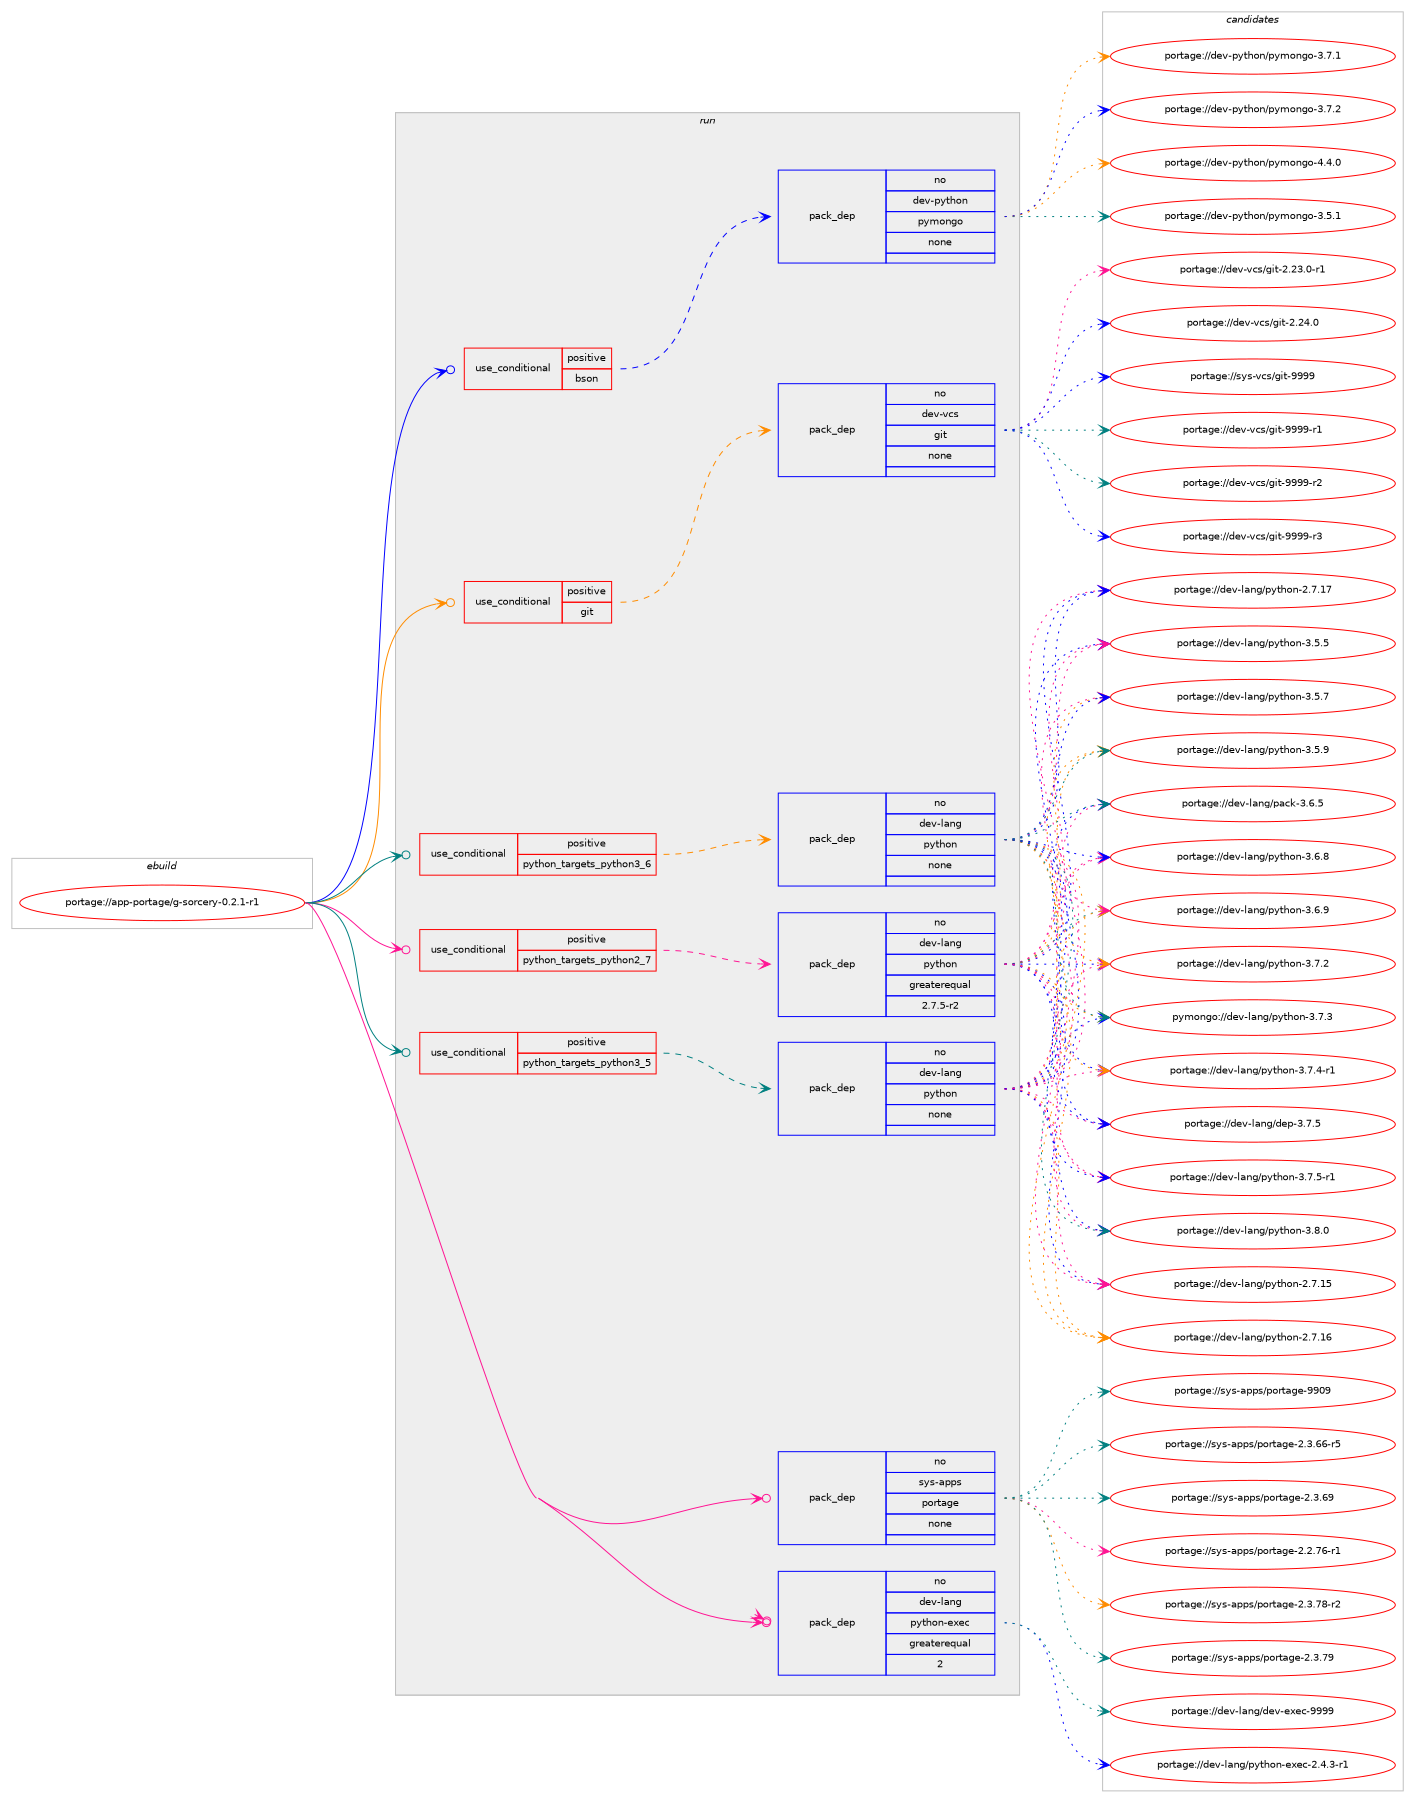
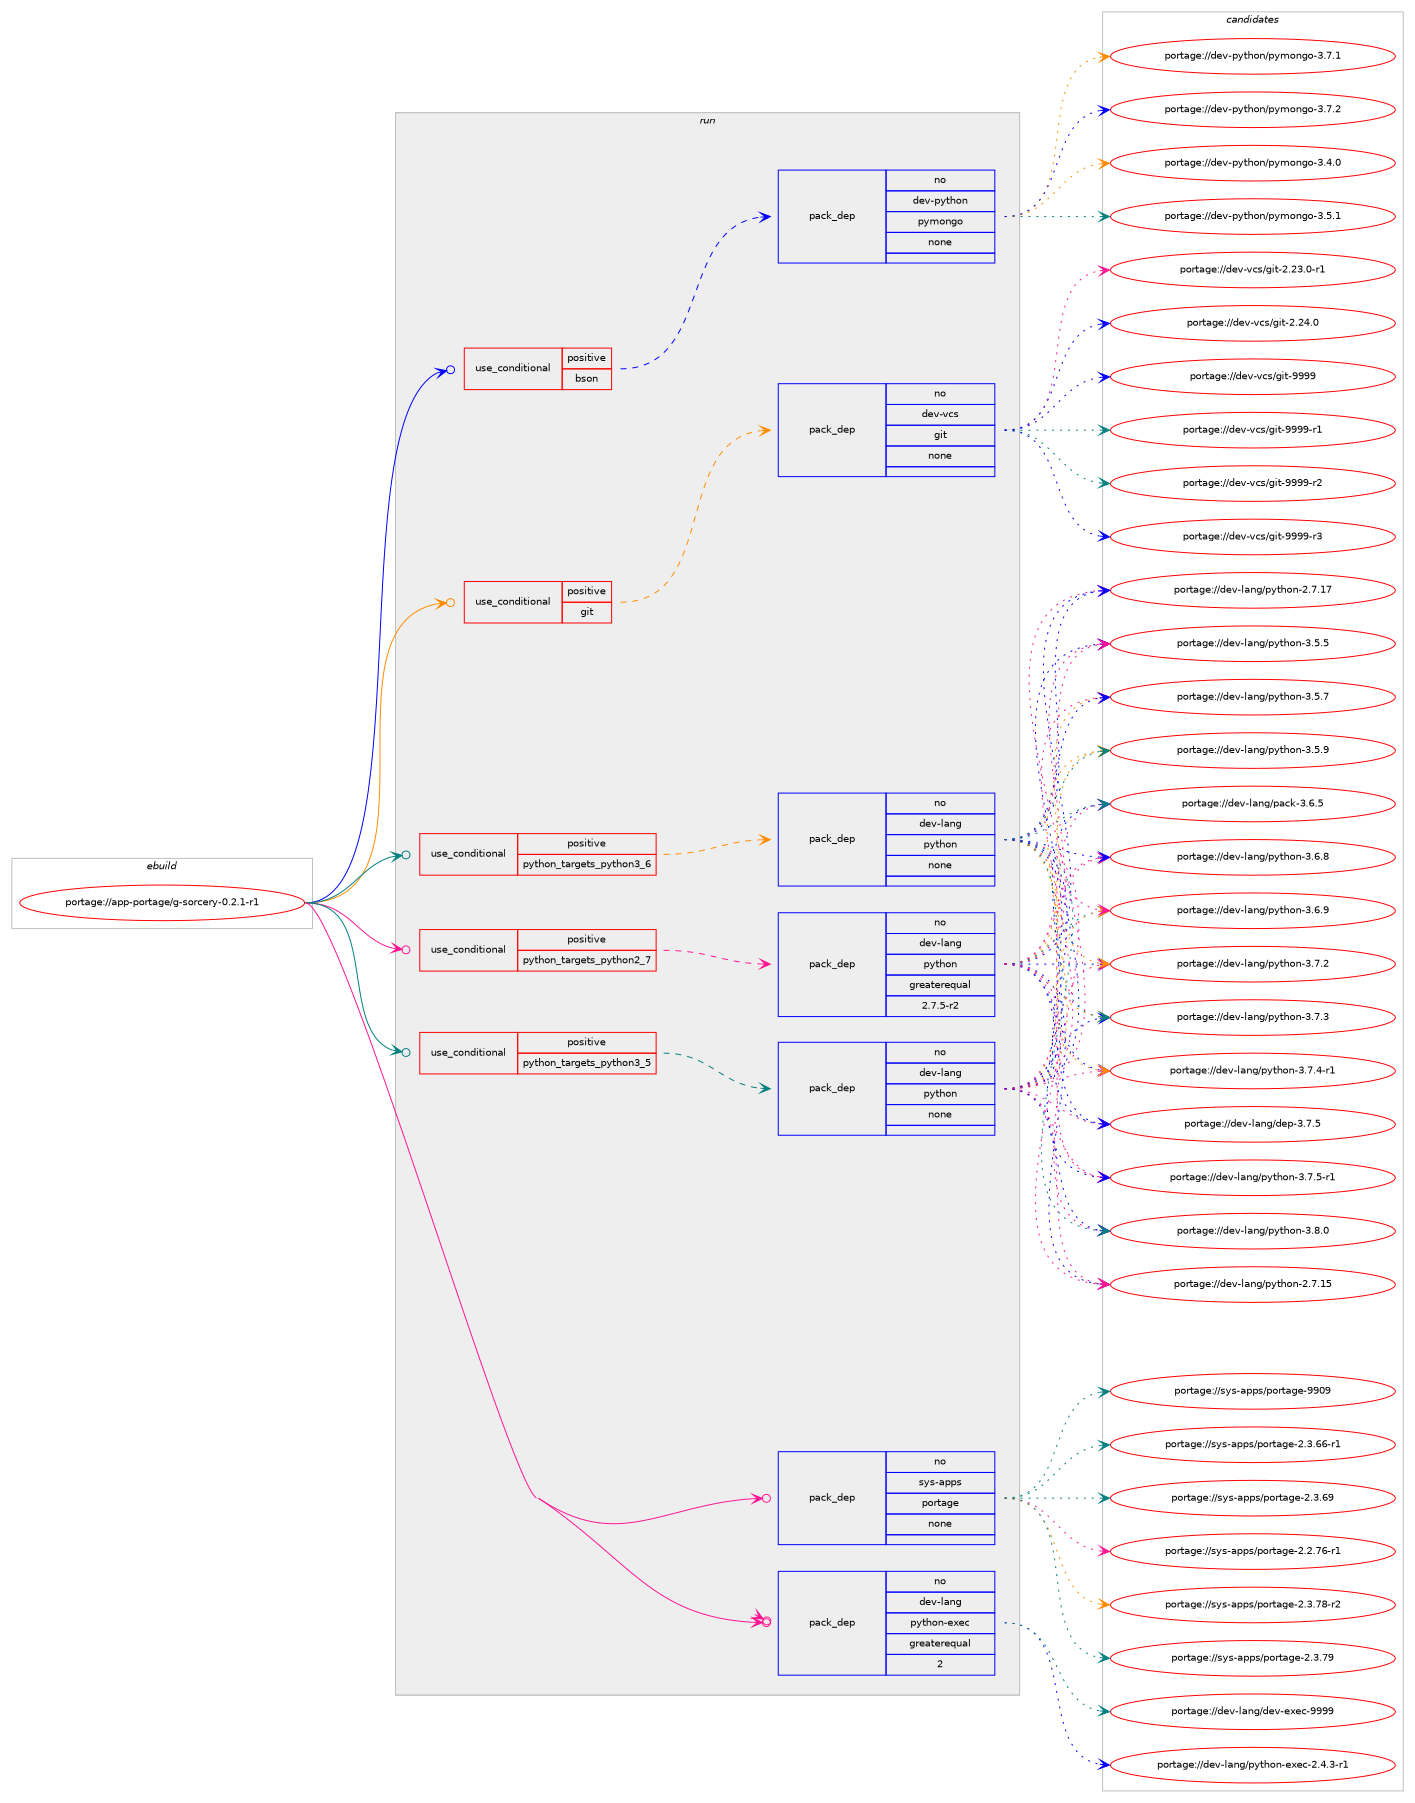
  digraph {
    compound=true
    concentrate=true
    fontname=Helvetica
    fontsize=10
    newrank=true
    rankdir=LR
    ranksep=1.5
    node [color=red fontname=Helvetica fontsize=10]
    edge [arrowhead=vee color=deeppink headport=w style=dotted tailport=e weight=100]
    n1 [label="portage://app-portage/g-sorcery-0.2.1-r1" width=4]
    n2 [color=blue label=<<TABLE BORDER="0" CELLBORDER="1" CELLSPACING="0" CELLPADDING="4" WIDTH="220"><TR><TD ROWSPAN="6" CELLPADDING="30">pack_dep</TD></TR><TR><TD WIDTH="110">no</TD></TR><TR><TD>dev-python</TD></TR><TR><TD>pymongo</TD></TR><TR><TD>none</TD></TR><TR><TD></TD></TR></TABLE>> shape=none]
    n3 [label=<<TABLE BORDER="0" CELLBORDER="1" CELLSPACING="0" CELLPADDING="4"><TR><TD ROWSPAN="3" CELLPADDING="10">use_conditional</TD></TR><TR><TD>positive</TD></TR><TR><TD>bson</TD></TR></TABLE>> shape=none]
    n4 [color=blue label=<<TABLE BORDER="0" CELLBORDER="1" CELLSPACING="0" CELLPADDING="4" WIDTH="220"><TR><TD ROWSPAN="6" CELLPADDING="30">pack_dep</TD></TR><TR><TD WIDTH="110">no</TD></TR><TR><TD>dev-vcs</TD></TR><TR><TD>git</TD></TR><TR><TD>none</TD></TR><TR><TD></TD></TR></TABLE>> shape=none]
    n5 [label=<<TABLE BORDER="0" CELLBORDER="1" CELLSPACING="0" CELLPADDING="4"><TR><TD ROWSPAN="3" CELLPADDING="10">use_conditional</TD></TR><TR><TD>positive</TD></TR><TR><TD>git</TD></TR></TABLE>> shape=none]
    n6 [color=blue label=<<TABLE BORDER="0" CELLBORDER="1" CELLSPACING="0" CELLPADDING="4" WIDTH="220"><TR><TD ROWSPAN="6" CELLPADDING="30">pack_dep</TD></TR><TR><TD WIDTH="110">no</TD></TR><TR><TD>dev-lang</TD></TR><TR><TD>python</TD></TR><TR><TD>greaterequal</TD></TR><TR><TD>2.7.5-r2</TD></TR></TABLE>> shape=none]
    n7 [label=<<TABLE BORDER="0" CELLBORDER="1" CELLSPACING="0" CELLPADDING="4"><TR><TD ROWSPAN="3" CELLPADDING="10">use_conditional</TD></TR><TR><TD>positive</TD></TR><TR><TD>python_targets_python2_7</TD></TR></TABLE>> shape=none]
    n8 [color=blue label=<<TABLE BORDER="0" CELLBORDER="1" CELLSPACING="0" CELLPADDING="4" WIDTH="220"><TR><TD ROWSPAN="6" CELLPADDING="30">pack_dep</TD></TR><TR><TD WIDTH="110">no</TD></TR><TR><TD>dev-lang</TD></TR><TR><TD>python</TD></TR><TR><TD>none</TD></TR><TR><TD></TD></TR></TABLE>> shape=none]
    n9 [label=<<TABLE BORDER="0" CELLBORDER="1" CELLSPACING="0" CELLPADDING="4"><TR><TD ROWSPAN="3" CELLPADDING="10">use_conditional</TD></TR><TR><TD>positive</TD></TR><TR><TD>python_targets_python3_5</TD></TR></TABLE>> shape=none]
    n10 [color=blue label=<<TABLE BORDER="0" CELLBORDER="1" CELLSPACING="0" CELLPADDING="4" WIDTH="220"><TR><TD ROWSPAN="6" CELLPADDING="30">pack_dep</TD></TR><TR><TD WIDTH="110">no</TD></TR><TR><TD>sys-apps</TD></TR><TR><TD>portage</TD></TR><TR><TD>none</TD></TR><TR><TD></TD></TR></TABLE>> shape=none]
    n11 [color=blue label=<<TABLE BORDER="0" CELLBORDER="1" CELLSPACING="0" CELLPADDING="4" WIDTH="220"><TR><TD ROWSPAN="6" CELLPADDING="30">pack_dep</TD></TR><TR><TD WIDTH="110">no</TD></TR><TR><TD>dev-lang</TD></TR><TR><TD>python</TD></TR><TR><TD>none</TD></TR><TR><TD></TD></TR></TABLE>> shape=none]
    n12 [label=<<TABLE BORDER="0" CELLBORDER="1" CELLSPACING="0" CELLPADDING="4"><TR><TD ROWSPAN="3" CELLPADDING="10">use_conditional</TD></TR><TR><TD>positive</TD></TR><TR><TD>python_targets_python3_6</TD></TR></TABLE>> shape=none]
    n13 [color=blue label=<<TABLE BORDER="0" CELLBORDER="1" CELLSPACING="0" CELLPADDING="4" WIDTH="220"><TR><TD ROWSPAN="6" CELLPADDING="30">pack_dep</TD></TR><TR><TD WIDTH="110">no</TD></TR><TR><TD>dev-lang</TD></TR><TR><TD>python-exec</TD></TR><TR><TD>greaterequal</TD></TR><TR><TD>2</TD></TR></TABLE>> shape=none]
-   n14 [label="portage://dev-python/pymongo-4.4.0" width=4]
+   n14 [label="portage://dev-python/pymongo-3.4.0" width=4]
    n15 [label="portage://dev-python/pymongo-3.5.1" width=4]
    n16 [label="portage://dev-python/pymongo-3.7.1" width=4]
    n17 [label="portage://dev-python/pymongo-3.7.2" width=4]
    n18 [label="portage://dev-vcs/git-2.23.0-r1" width=4]
    n19 [label="portage://dev-vcs/git-2.24.0" width=4]
-   n20 [label="portage://sys-vcs/git-9999" width=4]
+   n20 [label="portage://dev-vcs/git-9999" width=4]
    n21 [label="portage://dev-vcs/git-9999-r1" width=4]
    n22 [label="portage://dev-vcs/git-9999-r2" width=4]
    n23 [label="portage://dev-vcs/git-9999-r3" width=4]
    n24 [label="portage://dev-lang/python-2.7.15" width=4]
-   n25 [label="portage://dev-lang/python-2.7.16" width=4]
    n26 [label="portage://dev-lang/python-2.7.17" width=4]
    n27 [label="portage://dev-lang/python-3.5.5" width=4]
    n28 [label="portage://dev-lang/python-3.5.7" width=4]
    n29 [label="portage://dev-lang/python-3.5.9" width=4]
    n30 [label="portage://dev-lang/pack-3.6.5" width=4]
    n31 [label="portage://dev-lang/python-3.6.8" width=4]
    n32 [label="portage://dev-lang/python-3.6.9" width=4]
    n33 [label="portage://dev-lang/python-3.7.2" width=4]
-   n34 [label="pymongo://dev-lang/python-3.7.3" width=4]
+   n34 [label="portage://dev-lang/python-3.7.3" width=4]
    n35 [label="portage://dev-lang/python-3.7.4-r1" width=4]
    n36 [label="portage://dev-lang/dep-3.7.5" width=4]
    n37 [label="portage://dev-lang/python-3.7.5-r1" width=4]
    n38 [label="portage://dev-lang/python-3.8.0" width=4]
    n39 [label="portage://dev-lang/python-exec-2.4.3-r1" width=4]
    n40 [label="portage://dev-lang/dev-exec-9999" width=4]
-   n41 [label="portage://sys-apps/portage-2.3.66-r5" width=4]
+   n41 [label="portage://sys-apps/portage-2.3.66-r1" width=4]
    n42 [label="portage://sys-apps/portage-2.3.69" width=4]
    n43 [label="portage://sys-apps/portage-2.2.76-r1" width=4]
    n44 [label="portage://sys-apps/portage-2.3.78-r2" width=4]
    n45 [label="portage://sys-apps/portage-2.3.79" width=4]
    n46 [label="portage://sys-apps/portage-9909" width=4]
    subgraph cluster_1 {
      color=gray
      label=<<i>ebuild</i>>
      rank=same
      n1
    }
    subgraph cluster_2 {
      color=gray
      label=<<i>dependencies</i>>
      subgraph cluster_3 {
        color=gray
        fillcolor="#eeeeee"
        label=<<i>compile</i>>
        style=filled
      }
      subgraph cluster_4 {
        color=gray
        fillcolor="#eeeeee"
        label=<<i>compile and run</i>>
        style=filled
        subgraph sub_5 {
          color=gray
          fillcolor="#eeeeee"
          label=<<i>compile and run</i>>
          style=filled
          n3
          subgraph sub_6 {
            color=gray
            fillcolor="#eeeeee"
            label=<<i>compile and run</i>>
            style=filled
            n2
          }
        }
        subgraph sub_7 {
          color=gray
          fillcolor="#eeeeee"
          label=<<i>compile and run</i>>
          style=filled
          n5
          subgraph sub_8 {
            color=gray
            fillcolor="#eeeeee"
            label=<<i>compile and run</i>>
            style=filled
            n4
          }
        }
        subgraph sub_9 {
          color=gray
          fillcolor="#eeeeee"
          label=<<i>compile and run</i>>
          style=filled
          n7
          subgraph sub_10 {
            color=gray
            fillcolor="#eeeeee"
            label=<<i>compile and run</i>>
            style=filled
            n6
          }
        }
        subgraph sub_11 {
          color=gray
          fillcolor="#eeeeee"
          label=<<i>compile and run</i>>
          style=filled
          n9
          subgraph sub_12 {
            color=gray
            fillcolor="#eeeeee"
            label=<<i>compile and run</i>>
            style=filled
            n8
          }
        }
        subgraph sub_13 {
          color=gray
          fillcolor="#eeeeee"
          label=<<i>compile and run</i>>
          style=filled
          n10
        }
        subgraph sub_14 {
          color=gray
          fillcolor="#eeeeee"
          label=<<i>compile and run</i>>
          style=filled
          n12
          subgraph sub_15 {
            color=gray
            fillcolor="#eeeeee"
            label=<<i>compile and run</i>>
            style=filled
            n11
          }
        }
        subgraph sub_16 {
          color=gray
          fillcolor="#eeeeee"
          label=<<i>compile and run</i>>
          style=filled
          n13
        }
      }
      subgraph cluster_17 {
        color=gray
        fillcolor="#eeeeee"
        label=<<i>run</i>>
        style=filled
      }
    }
    subgraph cluster_18 {
      color=gray
      label=<<i>candidates</i>>
      rank=same
      subgraph sub_19 {
        color=black
        label=<<i>candidates</i>>
        nodesep=1
        rank=same
        n14
        n15
        n16
        n17
      }
      subgraph sub_20 {
        color=black
        label=<<i>candidates</i>>
        nodesep=1
        rank=same
        n18
        n19
        n20
        n21
        n22
        n23
      }
      subgraph sub_21 {
        color=black
        label=<<i>candidates</i>>
        nodesep=1
        rank=same
        n24
-       n25
        n26
        n27
        n28
        n29
        n30
        n31
        n32
        n33
        n34
        n35
        n36
        n37
        n38
      }
      subgraph sub_22 {
        color=black
        label=<<i>candidates</i>>
        nodesep=1
        rank=same
        n24
-       n25
        n26
        n27
        n28
        n29
        n30
        n31
        n32
        n33
        n34
        n35
        n36
        n37
        n38
      }
      subgraph sub_23 {
        color=black
        label=<<i>candidates</i>>
        nodesep=1
        rank=same
        n24
-       n25
        n26
        n27
        n28
        n29
        n30
        n31
        n32
        n33
        n34
        n35
        n36
        n37
        n38
      }
      subgraph sub_24 {
        color=black
        label=<<i>candidates</i>>
        nodesep=1
        rank=same
        n39
        n40
      }
      subgraph sub_25 {
        color=black
        label=<<i>candidates</i>>
        nodesep=1
        rank=same
        n41
        n42
        n43
        n44
        n45
        n46
      }
    }
    n1 -> n3 [arrowhead=odotvee color=blue style=solid weight=20]
    n1 -> n5 [arrowhead=odotvee color=darkorange style=solid weight=20]
    n1 -> n7 [arrowhead=odotvee style=solid weight=20]
    n1 -> n9 [arrowhead=odotvee color=teal style=solid weight=20]
    n1 -> n10 [arrowhead=odotvee style=solid weight=20]
    n1 -> n12 [arrowhead=odotvee color=teal style=solid weight=20]
    n1 -> n13 [arrowhead=odotvee style=solid weight=20]
    n2 -> n14 [color=darkorange]
    n2 -> n15 [color=teal]
    n2 -> n16 [color=darkorange]
    n2 -> n17 [color=blue]
    n3 -> n2 [color=blue style=dashed weight=20]
    n4 -> n18
    n4 -> n19 [color=blue]
    n4 -> n20 [color=blue]
    n4 -> n21 [color=teal]
    n4 -> n22 [color=teal]
    n4 -> n23 [color=blue]
    n5 -> n4 [color=darkorange style=dashed weight=20]
    n6 -> n24 [color=blue]
-   n6 -> n25 [color=darkorange]
    n6 -> n26 [color=blue]
    n6 -> n27
    n6 -> n28 [color=darkorange]
    n6 -> n29 [color=darkorange]
    n6 -> n30
    n6 -> n31
    n6 -> n32 [color=teal]
    n6 -> n33 [color=blue]
    n6 -> n34 [color=darkorange]
    n6 -> n35 [color=blue]
    n6 -> n36 [color=blue]
    n6 -> n37
    n6 -> n38
    n7 -> n6 [style=dashed weight=20]
    n8 -> n24
-   n8 -> n25 [color=darkorange]
    n8 -> n26
    n8 -> n27 [color=blue]
    n8 -> n28
    n8 -> n29 [color=darkorange]
    n8 -> n30 [color=blue]
    n8 -> n31
    n8 -> n32 [color=darkorange]
    n8 -> n33
    n8 -> n34 [color=blue]
    n8 -> n35
    n8 -> n36
    n8 -> n37
    n8 -> n38 [color=blue]
    n9 -> n8 [color=teal style=dashed weight=20]
    n10 -> n41 [color=teal]
    n10 -> n42 [color=teal]
    n10 -> n43
    n10 -> n44 [color=darkorange]
    n10 -> n45 [color=teal]
    n10 -> n46 [color=teal]
    n11 -> n24
-   n11 -> n25 [color=darkorange]
    n11 -> n26 [color=blue]
    n11 -> n27
    n11 -> n28 [color=blue]
    n11 -> n29 [color=teal]
    n11 -> n30 [color=teal]
    n11 -> n31 [color=blue]
    n11 -> n32
    n11 -> n33 [color=darkorange]
    n11 -> n34 [color=teal]
    n11 -> n35 [color=darkorange]
    n11 -> n36 [color=blue]
    n11 -> n37 [color=blue]
    n11 -> n38 [color=teal]
    n12 -> n11 [color=darkorange style=dashed weight=20]
    n13 -> n39 [color=blue]
    n13 -> n40 [color=teal]
  }
